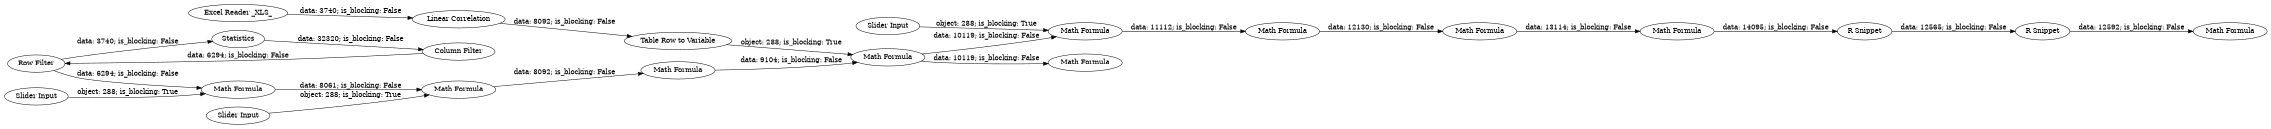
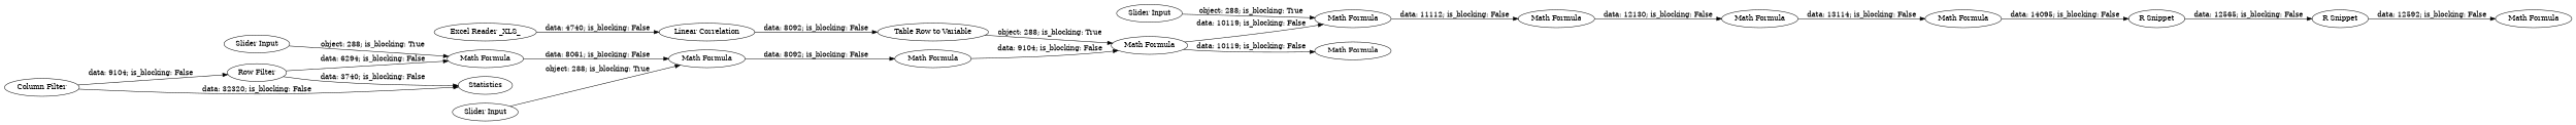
  digraph {
    rankdir=LR
    n1 [label="Math Formula"]
    n2 [label="Math Formula"]
    n3 [label="Math Formula"]
    n4 [label="Table Row to Variable"]
    n5 [label="Math Formula"]
    n6 [label="Math Formula"]
    n7 [label="Linear Correlation"]
    n8 [label="Slider Input"]
    n9 [label="Math Formula"]
    n10 [label="Math Formula"]
    n11 [label="R Snippet"]
    n12 [label="R Snippet"]
    n13 [label="Math Formula"]
    n14 [label="Slider Input"]
    n15 [label="Row Filter"]
    n16 [label=Statistics]
    n17 [label="Math Formula"]
    n18 [label="Math Formula"]
    n19 [label="Column Filter"]
    n20 [label="Slider Input"]
    n21 [label="Excel Reader _XLS_"]
    n1 -> n2 [label="data: 8092; is_blocking: False"]
    n2 -> n3 [label="data: 9104; is_blocking: False"]
    n3 -> n5 [label="data: 10119; is_blocking: False"]
    n3 -> n6 [label="data: 10119; is_blocking: False"]
    n4 -> n3 [label="object: 288; is_blocking: True"]
    n6 -> n10 [label="data: 11112; is_blocking: False"]
    n7 -> n4 [label="data: 8092; is_blocking: False"]
    n8 -> n9 [label="object: 288; is_blocking: True"]
    n9 -> n1 [label="data: 8061; is_blocking: False"]
    n10 -> n17 [label="data: 12130; is_blocking: False"]
    n11 -> n12 [label="data: 12565; is_blocking: False"]
    n12 -> n13 [label="data: 12592; is_blocking: False"]
    n14 -> n6 [label="object: 288; is_blocking: True"]
    n15 -> n9 [label="data: 6294; is_blocking: False"]
    n15 -> n16 [label="data: 3740; is_blocking: False"]
-   n16 -> n19 [label="data: 32320; is_blocking: False"]
+   n19 -> n16 [label="data: 32320; is_blocking: False"]
    n17 -> n18 [label="data: 13114; is_blocking: False"]
    n18 -> n11 [label="data: 14095; is_blocking: False"]
-   n19 -> n15 [label="data: 6294; is_blocking: False"]
+   n19 -> n15 [label="data: 9104; is_blocking: False"]
    n20 -> n1 [label="object: 288; is_blocking: True"]
-   n21 -> n7 [label="data: 3740; is_blocking: False"]
+   n21 -> n7 [label="data: 4740; is_blocking: False"]
  }
